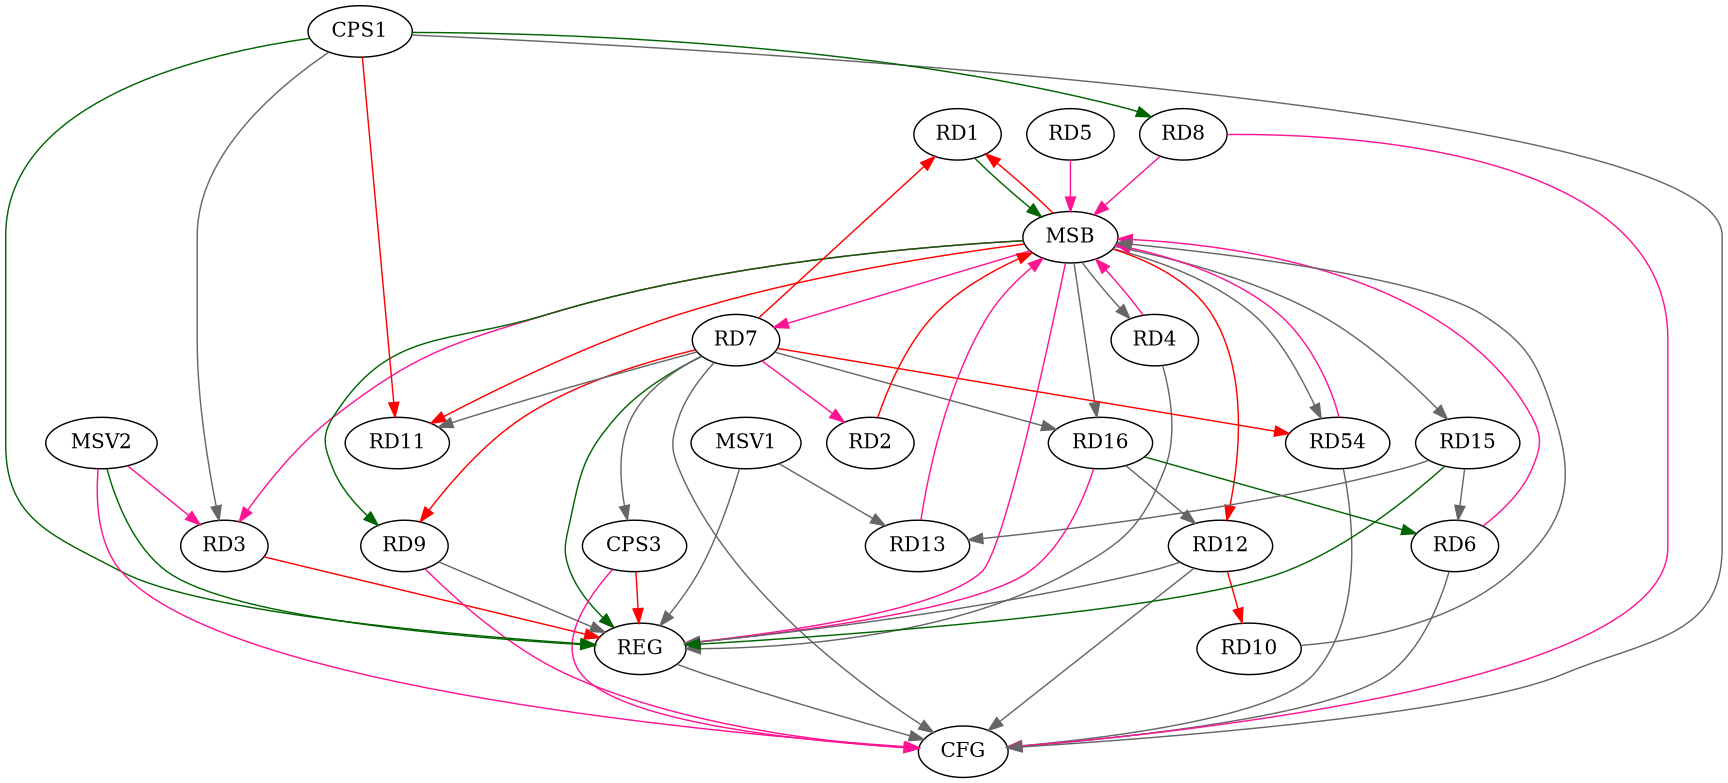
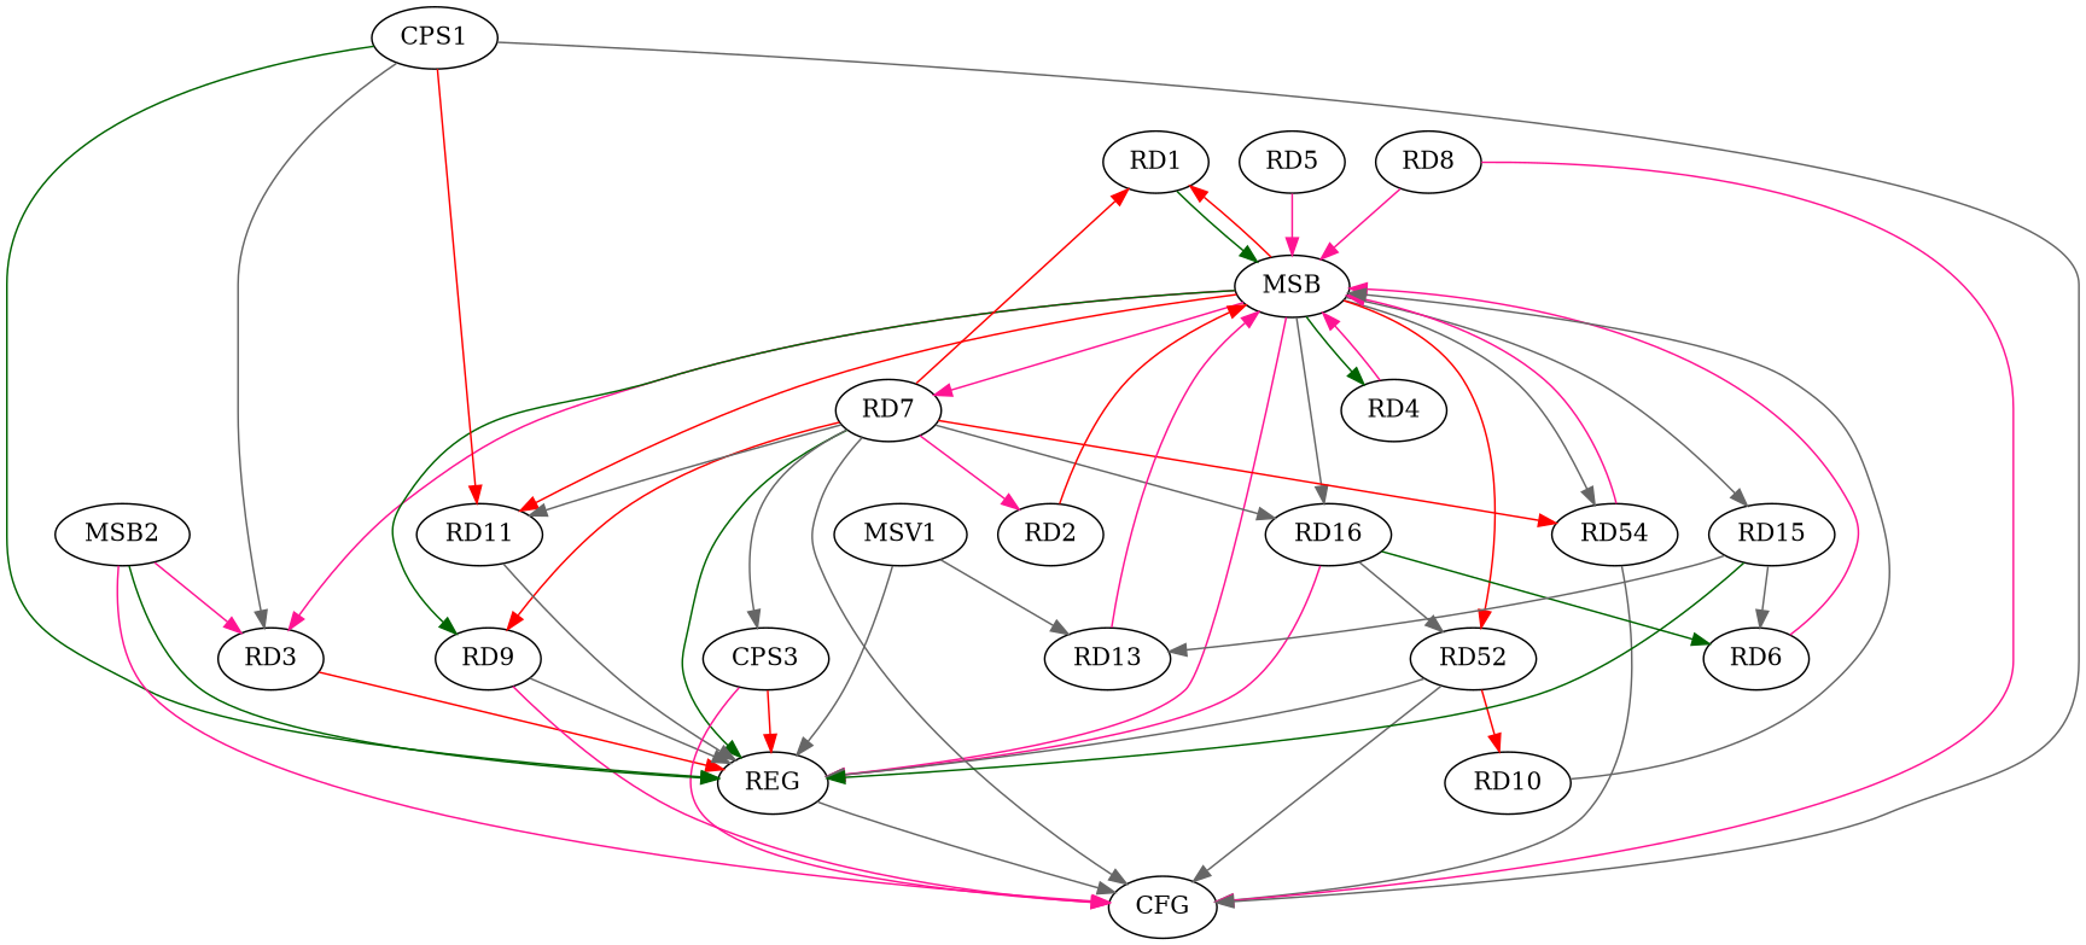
  strict digraph {
    edge [color=gray40]
    n1 [label=RD1]
    n2 [label=MSB]
    n3 [label=RD3]
    n4 [label=REG]
    n5 [label=RD4]
    n6 [label=RD7]
    n7 [label=RD9]
    n8 [label=RD11]
    n9 [label=RD54]
    n10 [label=RD16]
-   n11 [label=RD12]
+   n11 [label=RD52]
    n12 [label=RD15]
    n13 [label=RD2]
    n14 [label=CFG]
    n15 [label=RD5]
    n16 [label=RD6]
    n17 [label=CPS3]
    n18 [label=RD8]
    n19 [label=RD10]
    n20 [label=RD13]
    n21 [label=CPS1]
    n22 [label=MSV1]
-   n23 [label=MSV2]
+   n23 [label=MSB2]
    n1 -> n2 [color=darkgreen]
    n2 -> n1 [color=red]
    n2 -> n3 [color=deeppink]
    n2 -> n4 [color=deeppink]
-   n2 -> n5
+   n2 -> n5 [color=darkgreen]
    n2 -> n6 [color=deeppink]
    n2 -> n7 [color=darkgreen]
    n2 -> n8 [color=red]
    n2 -> n9
    n2 -> n10
    n2 -> n11 [color=red]
    n2 -> n12
    n3 -> n4 [color=red]
    n4 -> n14
    n5 -> n2 [color=deeppink]
    n6 -> n1 [color=red]
    n6 -> n4 [color=darkgreen]
    n6 -> n7 [color=red]
    n6 -> n8
    n6 -> n9 [color=red]
    n6 -> n10
    n6 -> n13 [color=deeppink]
    n6 -> n14
    n6 -> n17
    n7 -> n4
    n7 -> n14 [color=deeppink]
-   n5 -> n4
+   n8 -> n4
    n9 -> n2 [color=deeppink]
    n9 -> n14
    n10 -> n4 [color=deeppink]
    n10 -> n11
    n10 -> n16 [color=darkgreen]
    n11 -> n4
    n11 -> n14
    n11 -> n19 [color=red]
    n12 -> n4 [color=darkgreen]
    n12 -> n16
    n12 -> n20
    n13 -> n2 [color=red]
    n15 -> n2 [color=deeppink]
    n16 -> n2 [color=deeppink]
-   n16 -> n14
    n17 -> n4 [color=red]
    n17 -> n14 [color=deeppink]
    n18 -> n2 [color=deeppink]
    n18 -> n14 [color=deeppink]
    n19 -> n2
    n20 -> n2 [color=deeppink]
    n21 -> n3
    n21 -> n4 [color=darkgreen]
    n21 -> n8 [color=red]
    n21 -> n14
-   n21 -> n18 [color=darkgreen]
    n22 -> n4
    n22 -> n20
    n23 -> n3 [color=deeppink]
    n23 -> n4 [color=darkgreen]
    n23 -> n14 [color=deeppink]
  }
